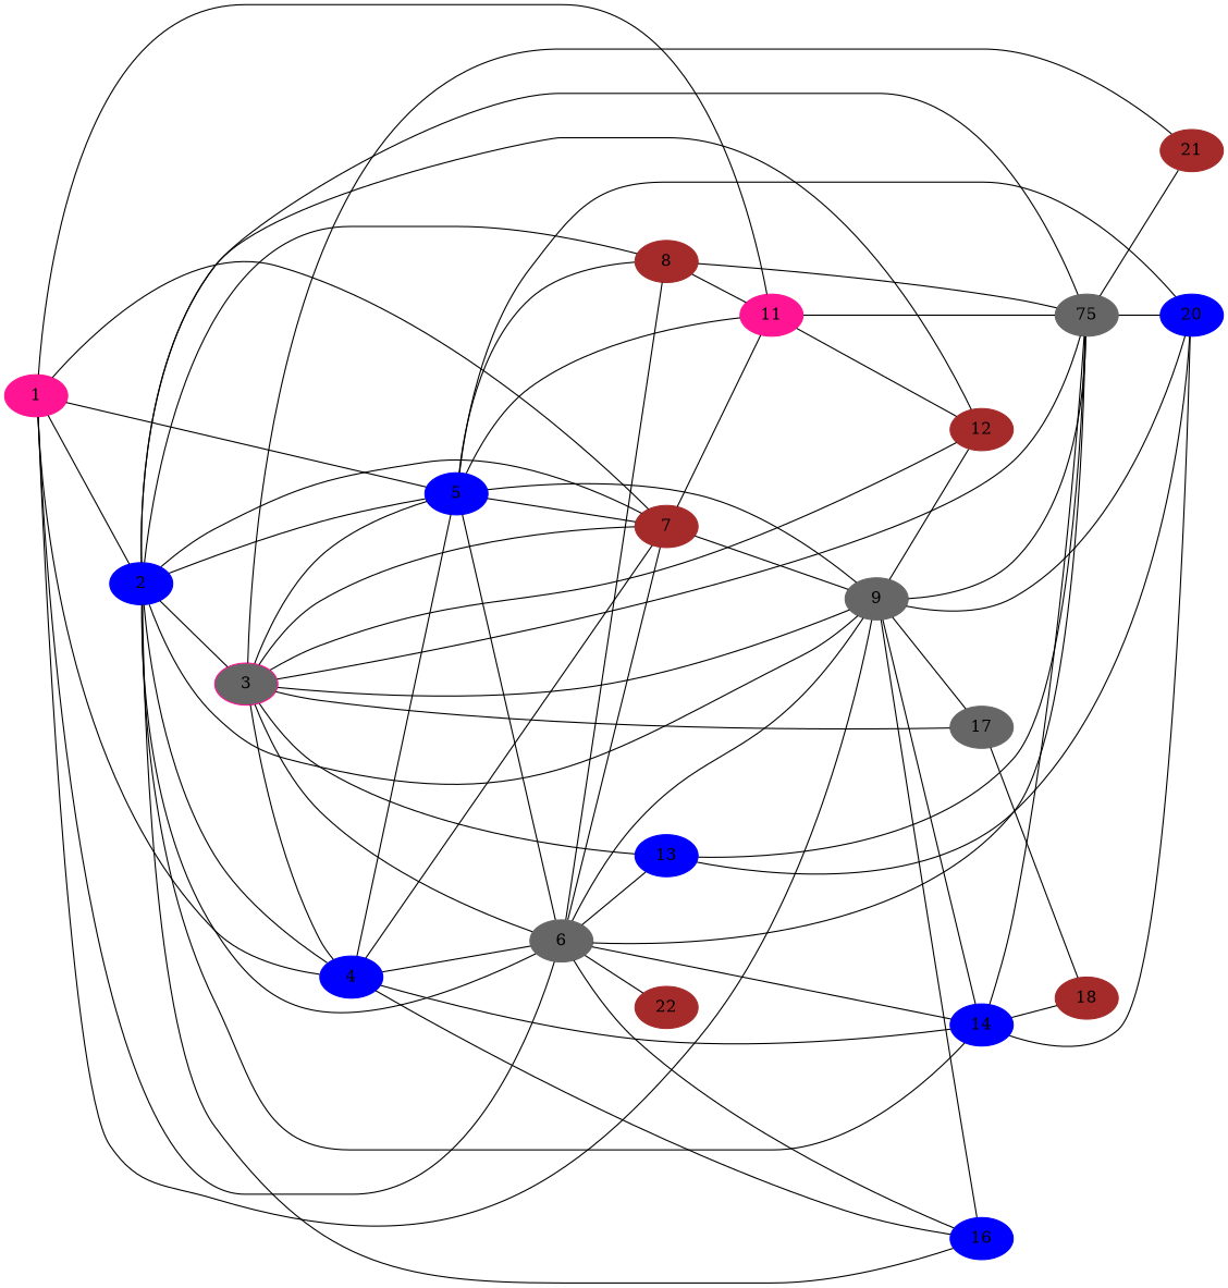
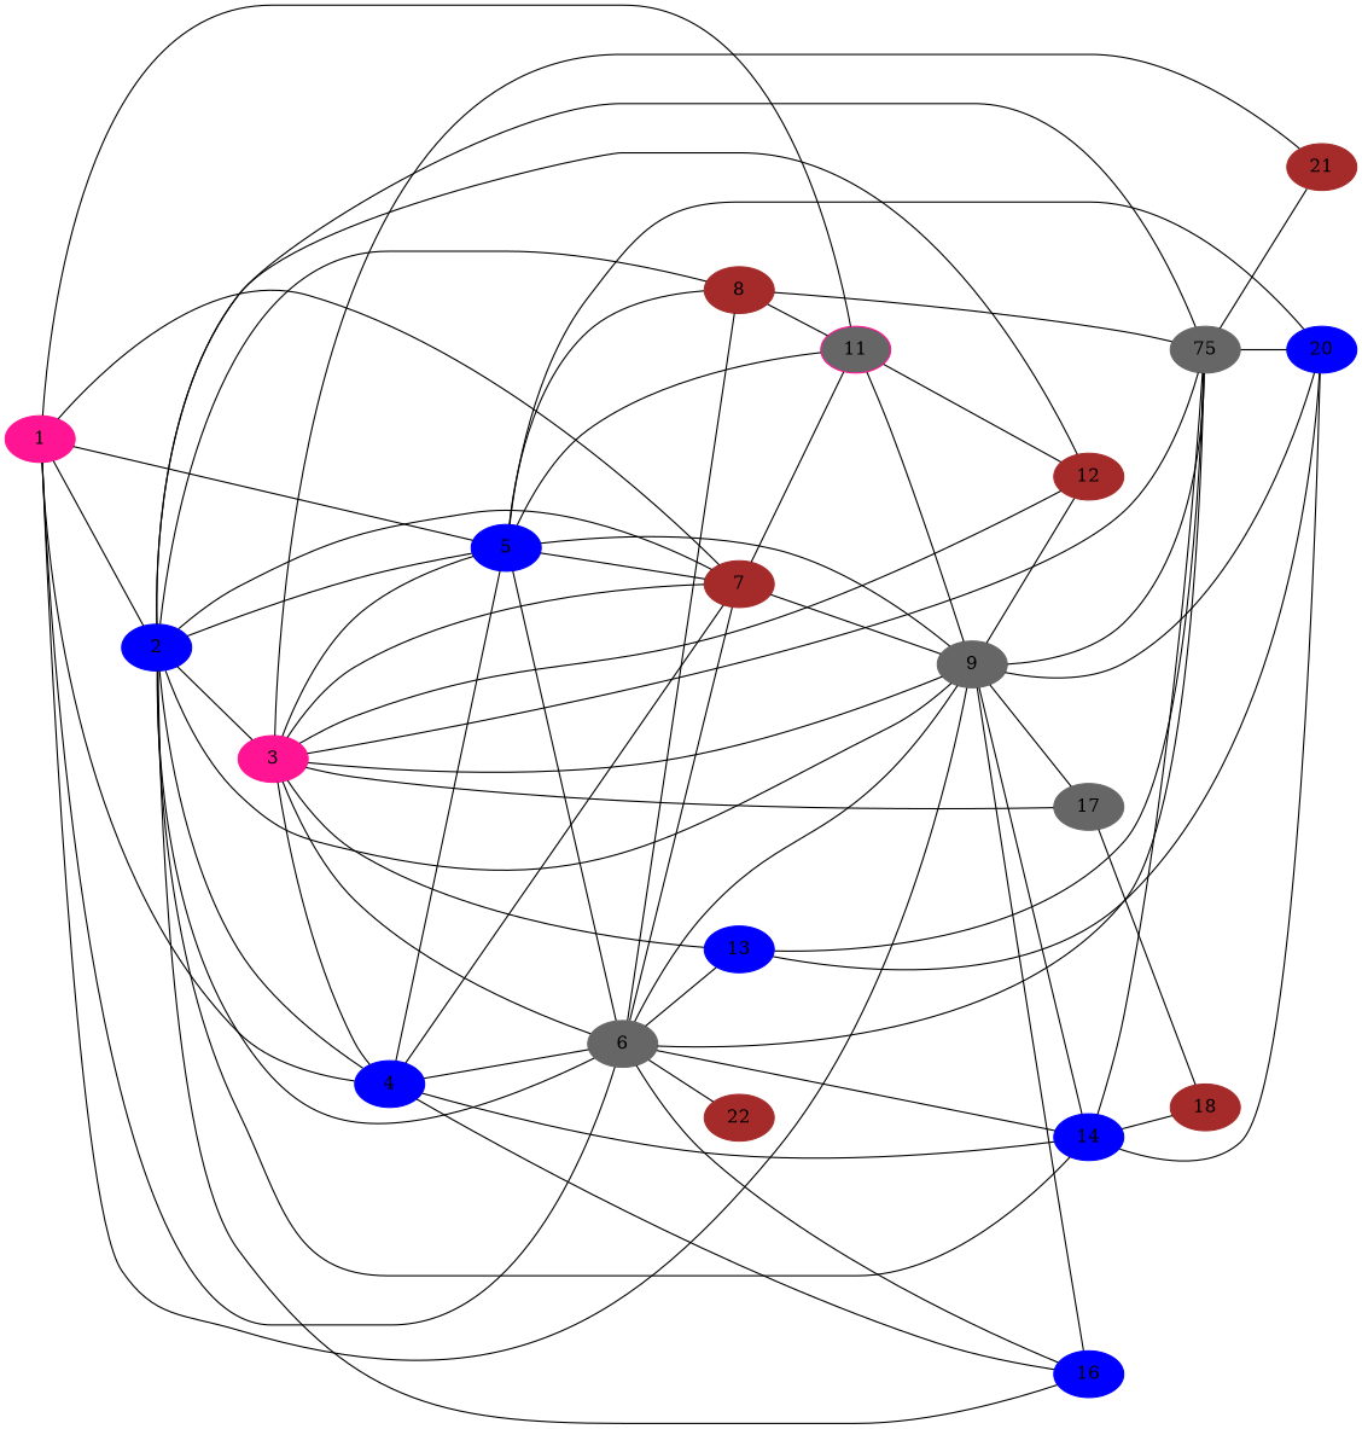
  graph {
    rankdir=LR
    node [color=blue style=filled]
    edge [weight=1.0]
    1 [color=deeppink]
    2
    4
    5
    6 [color=gray40]
    7 [color=brown]
-   11 [color=deeppink]
+   11 [color=deeppink fillcolor=gray40]
    9 [color=gray40]
-   3 [color=deeppink fillcolor=gray40]
+   3 [color=deeppink]
    8 [color=brown]
    12 [color=brown]
    14
    n13 [color=gray40 label=75]
    16
    13
    17 [color=gray40]
    21 [color=brown]
    20
    22 [color=brown]
    18 [color=brown]
    1 -- 2 [weight=2.0]
    1 -- 4 [weight=3.0]
    1 -- 5
    1 -- 6
    1 -- 7
    1 -- 11 [weight=7.0]
    1 -- 9 [weight=2.0]
    2 -- 4 [weight=4.0]
    2 -- 5 [weight=2.0]
    2 -- 6 [weight=3.0]
    2 -- 7 [weight=3.0]
    2 -- 9
    2 -- 3 [weight=4.0]
    2 -- 8 [weight=2.0]
    2 -- 12
    2 -- 14 [weight=2.0]
    2 -- n13 [weight=6.0]
    2 -- 16 [weight=2.0]
    4 -- 5 [weight=2.0]
    4 -- 6 [weight=2.0]
    4 -- 7 [weight=2.0]
    4 -- 14
    4 -- 16 [weight=4.0]
    5 -- 6 [weight=2.0]
    5 -- 7
    5 -- 11
    5 -- 9
    5 -- 8
    5 -- 20 [weight=3.0]
    6 -- 7
    6 -- 9
    6 -- 8
    6 -- 14
    6 -- n13
    6 -- 16
    6 -- 13
    6 -- 22
    7 -- 11 [weight=2.0]
    7 -- 9 [weight=11.0]
    11 -- 12 [weight=2.0]
-   11 -- n13
+   11 -- 9
    9 -- 12 [weight=2.0]
    9 -- 14
    9 -- n13 [weight=2.0]
    9 -- 16
    9 -- 17 [weight=2.0]
    9 -- 20
    3 -- 4 [weight=4.0]
    3 -- 5 [weight=2.0]
    3 -- 6 [weight=2.0]
    3 -- 7 [weight=3.0]
    3 -- 9 [weight=2.0]
    3 -- 12
    3 -- n13 [weight=2.0]
    3 -- 13 [weight=4.0]
    3 -- 17
    3 -- 21
    8 -- 11
    8 -- n13
    14 -- n13
    14 -- 20
    14 -- 18
    n13 -- 21
    n13 -- 20
    13 -- n13 [weight=2.0]
    13 -- 20
    17 -- 18
  }
